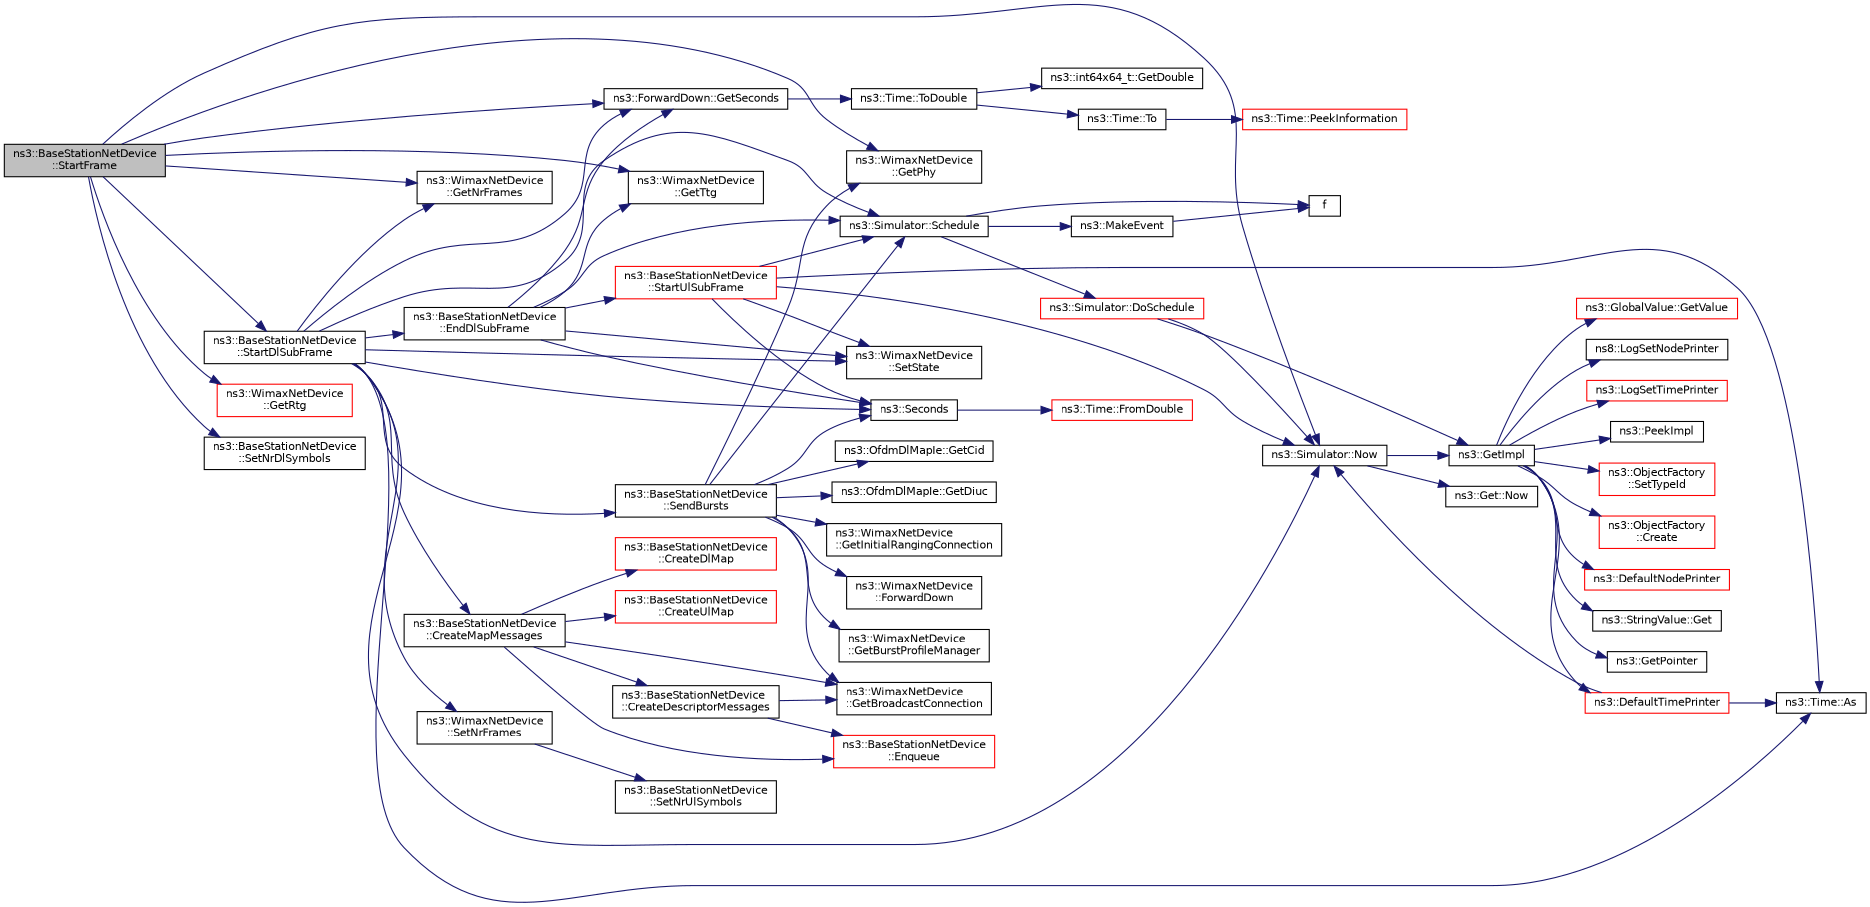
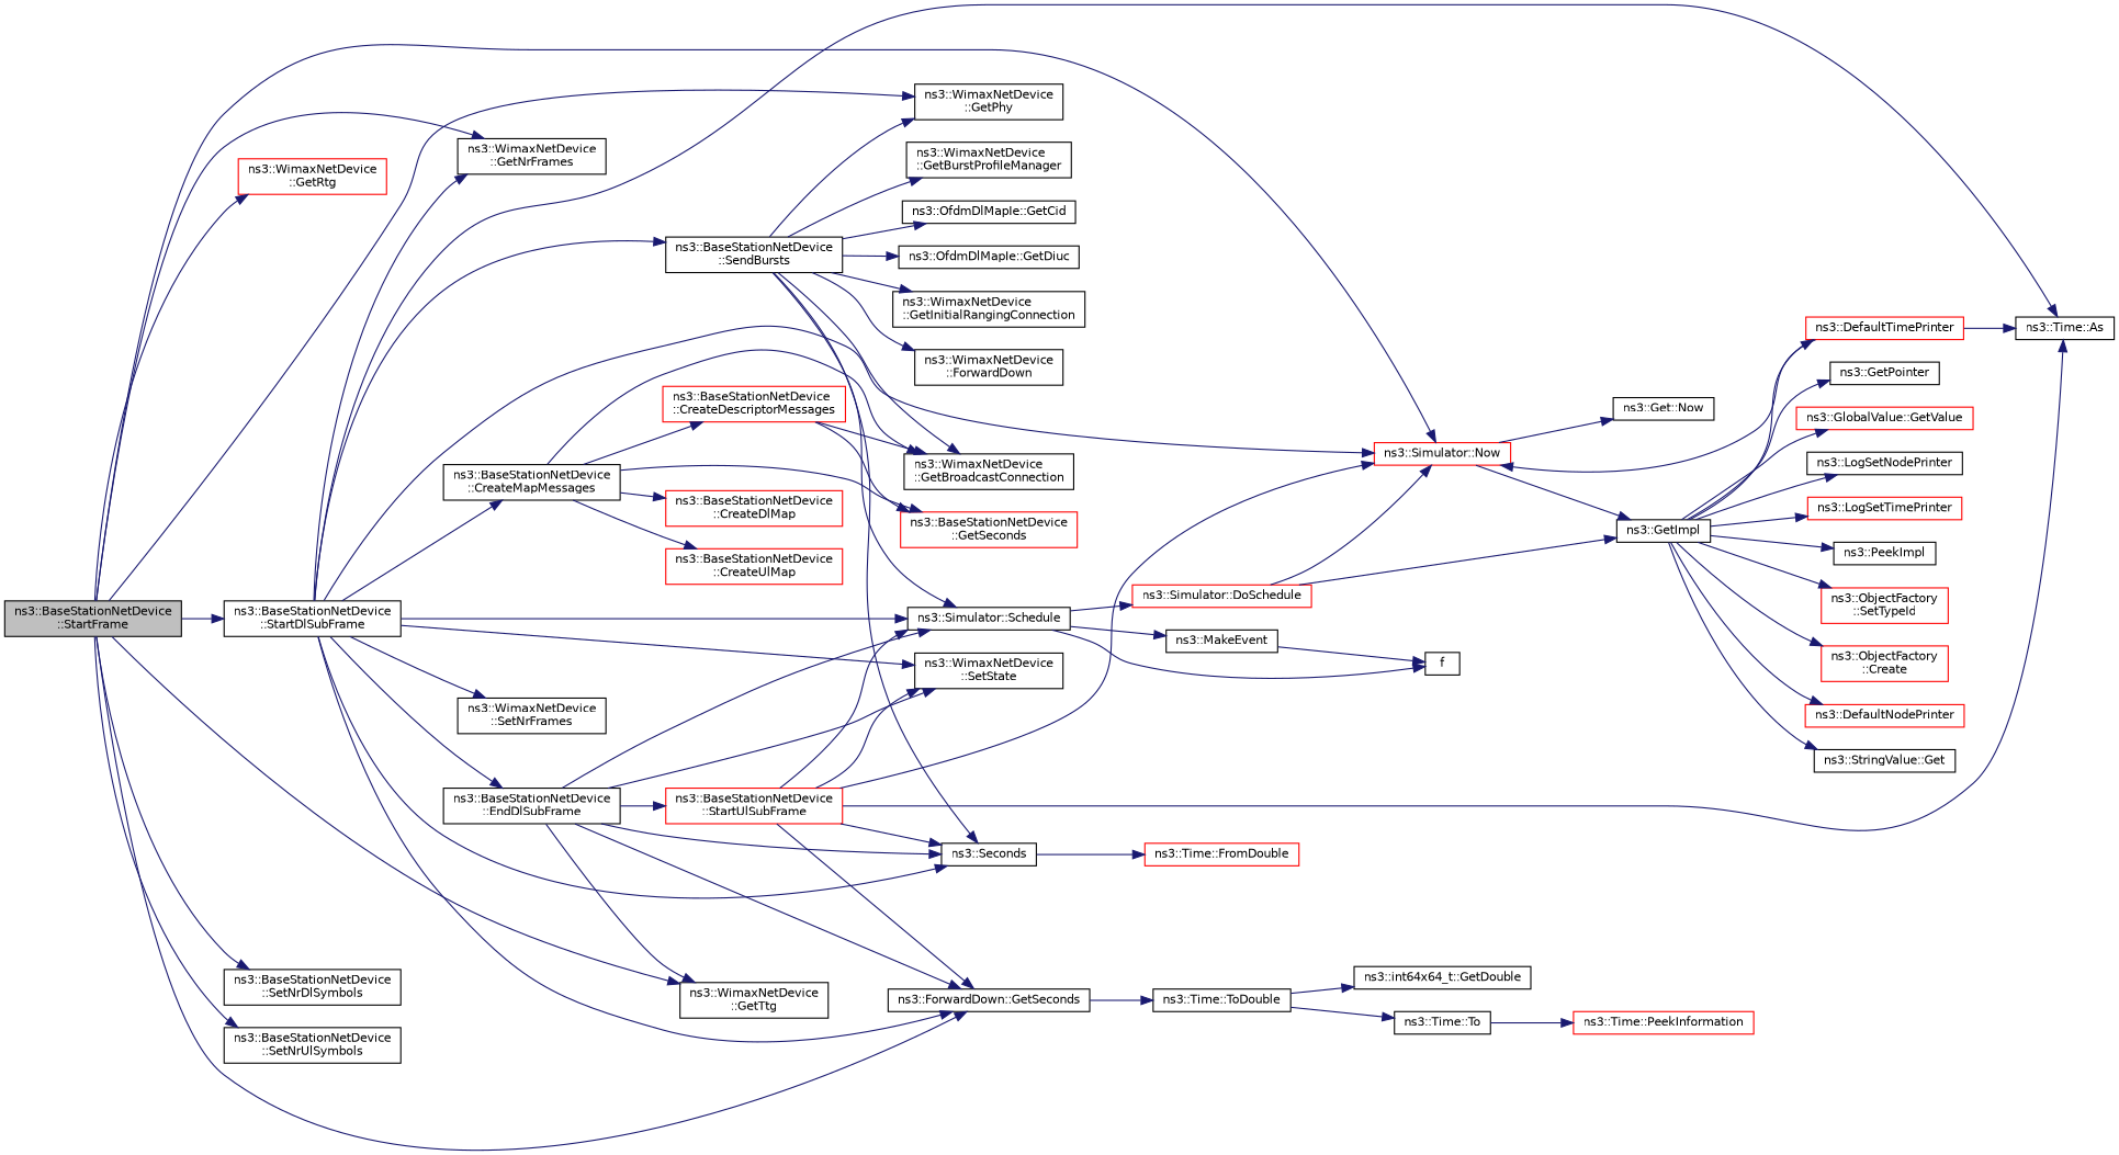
  digraph {
    fontname="DejaVu Sans"
    rankdir=LR
    node [color=black fillcolor=white fontname="DejaVu Sans" fontsize=10 shape=record style=filled]
    edge [color=midnightblue fontname="DejaVu Sans" fontsize=10 labelfontname=Helvetica labelfontsize=10 style=solid]
    n1 [fillcolor=grey75 fontcolor=black height=0.2 label="ns3::BaseStationNetDevice\l::StartFrame" width=0.4]
    n2 [height=0.2 label="ns3::WimaxNetDevice\l::GetNrFrames" width=0.4]
    n3 [height=0.2 label="ns3::WimaxNetDevice\l::GetPhy" width=0.4]
    n4 [color=red height=0.2 label="ns3::WimaxNetDevice\l::GetRtg" width=0.4]
    n5 [height=0.2 label="ns3::ForwardDown::GetSeconds" width=0.4]
    n6 [height=0.2 label="ns3::WimaxNetDevice\l::GetTtg" width=0.4]
-   n7 [height=0.2 label="ns3::Simulator::Now" width=0.4]
+   n7 [color=red height=0.2 label="ns3::Simulator::Now" width=0.4]
    n8 [height=0.2 label="ns3::BaseStationNetDevice\l::SetNrDlSymbols" width=0.4]
    n9 [height=0.2 label="ns3::BaseStationNetDevice\l::SetNrUlSymbols" width=0.4]
    n10 [height=0.2 label="ns3::BaseStationNetDevice\l::StartDlSubFrame" width=0.4]
    n11 [height=0.2 label="ns3::Time::ToDouble" width=0.4]
    n12 [height=0.2 label="ns3::GetImpl" width=0.4]
    n13 [height=0.2 label="ns3::Get::Now" width=0.4]
    n14 [height=0.2 label="ns3::Time::As" width=0.4]
    n15 [height=0.2 label="ns3::BaseStationNetDevice\l::CreateMapMessages" width=0.4]
    n16 [height=0.2 label="ns3::BaseStationNetDevice\l::EndDlSubFrame" width=0.4]
    n17 [height=0.2 label="ns3::Simulator::Schedule" width=0.4]
    n18 [height=0.2 label="ns3::Seconds" width=0.4]
    n19 [height=0.2 label="ns3::WimaxNetDevice\l::SetState" width=0.4]
    n20 [height=0.2 label="ns3::BaseStationNetDevice\l::SendBursts" width=0.4]
    n21 [height=0.2 label="ns3::WimaxNetDevice\l::SetNrFrames" width=0.4]
    n22 [height=0.2 label="ns3::int64x64_t::GetDouble" width=0.4]
    n23 [height=0.2 label="ns3::Time::To" width=0.4]
    n24 [color=red height=0.2 label="ns3::Time::PeekInformation" width=0.4]
    n25 [color=red height=0.2 label="ns3::ObjectFactory\l::Create" width=0.4]
    n26 [color=red height=0.2 label="ns3::DefaultNodePrinter" width=0.4]
    n27 [color=red height=0.2 label="ns3::DefaultTimePrinter" width=0.4]
    n28 [height=0.2 label="ns3::StringValue::Get" width=0.4]
    n29 [height=0.2 label="ns3::GetPointer" width=0.4]
    n30 [color=red height=0.2 label="ns3::GlobalValue::GetValue" width=0.4]
-   n31 [height=0.2 label="ns8::LogSetNodePrinter" width=0.4]
+   n31 [height=0.2 label="ns3::LogSetNodePrinter" width=0.4]
    n32 [color=red height=0.2 label="ns3::LogSetTimePrinter" width=0.4]
    n33 [height=0.2 label="ns3::PeekImpl" width=0.4]
    n34 [color=red height=0.2 label="ns3::ObjectFactory\l::SetTypeId" width=0.4]
-   n35 [height=0.2 label="ns3::BaseStationNetDevice\l::CreateDescriptorMessages" width=0.4]
-   n36 [color=red height=0.2 label="ns3::BaseStationNetDevice\l::Enqueue" width=0.4]
+   n35 [color=red height=0.2 label="ns3::BaseStationNetDevice\l::CreateDescriptorMessages" width=0.4]
+   n36 [color=red height=0.2 label="ns3::BaseStationNetDevice\l::GetSeconds" width=0.4]
    n37 [height=0.2 label="ns3::WimaxNetDevice\l::GetBroadcastConnection" width=0.4]
    n38 [color=red height=0.2 label="ns3::BaseStationNetDevice\l::CreateDlMap" width=0.4]
    n39 [color=red height=0.2 label="ns3::BaseStationNetDevice\l::CreateUlMap" width=0.4]
    n40 [color=red height=0.2 label="ns3::BaseStationNetDevice\l::StartUlSubFrame" width=0.4]
    n41 [color=red height=0.2 label="ns3::Simulator::DoSchedule" width=0.4]
    n42 [height=0.2 label=f width=0.4]
    n43 [height=0.2 label="ns3::MakeEvent" width=0.4]
    n44 [color=red height=0.2 label="ns3::Time::FromDouble" width=0.4]
    n45 [height=0.2 label="ns3::WimaxNetDevice\l::ForwardDown" width=0.4]
    n46 [height=0.2 label="ns3::WimaxNetDevice\l::GetBurstProfileManager" width=0.4]
    n47 [height=0.2 label="ns3::OfdmDlMapIe::GetCid" width=0.4]
    n48 [height=0.2 label="ns3::OfdmDlMapIe::GetDiuc" width=0.4]
    n49 [height=0.2 label="ns3::WimaxNetDevice\l::GetInitialRangingConnection" width=0.4]
    n1 -> n2
    n1 -> n3
    n1 -> n4
    n1 -> n5
    n1 -> n6
    n1 -> n7
    n1 -> n8
-   n21 -> n9
+   n1 -> n9
    n1 -> n10
    n5 -> n11
    n7 -> n12
    n7 -> n13
    n10 -> n2
    n10 -> n5
    n10 -> n7
    n10 -> n14
    n10 -> n15
    n10 -> n16
    n10 -> n17
    n10 -> n18
    n10 -> n19
    n10 -> n20
    n10 -> n21
    n11 -> n22
    n11 -> n23
    n12 -> n25
    n12 -> n26
    n12 -> n27
    n12 -> n28
    n12 -> n29
    n12 -> n30
    n12 -> n31
    n12 -> n32
    n12 -> n33
    n12 -> n34
    n15 -> n35
    n15 -> n36
    n15 -> n37
    n15 -> n38
    n15 -> n39
    n16 -> n5
    n16 -> n6
    n16 -> n17
    n16 -> n18
    n16 -> n19
    n16 -> n40
    n17 -> n41
    n17 -> n42
    n17 -> n43
    n18 -> n44
    n20 -> n3
    n20 -> n17
    n20 -> n18
    n20 -> n37
    n20 -> n45
    n20 -> n46
    n20 -> n47
    n20 -> n48
    n20 -> n49
    n23 -> n24
    n27 -> n7
    n27 -> n14
    n35 -> n36
    n35 -> n37
+   n40 -> n5
    n40 -> n7
    n40 -> n14
    n40 -> n17
    n40 -> n18
    n40 -> n19
    n41 -> n7
    n41 -> n12
    n43 -> n42
  }
